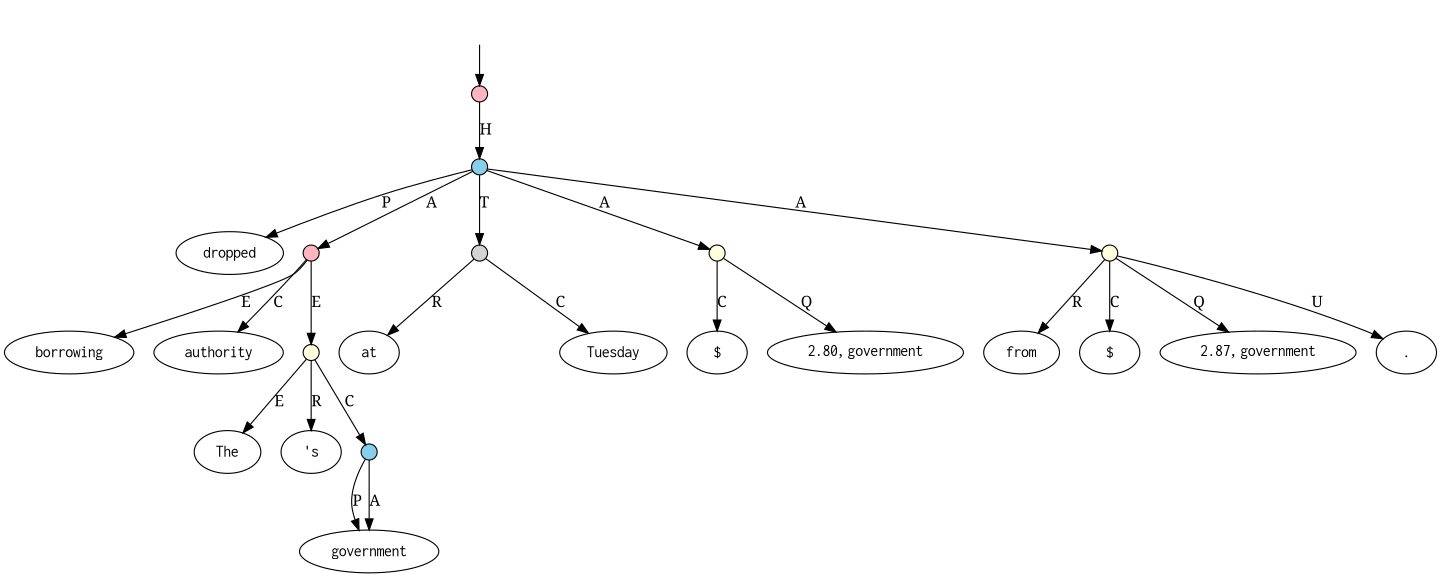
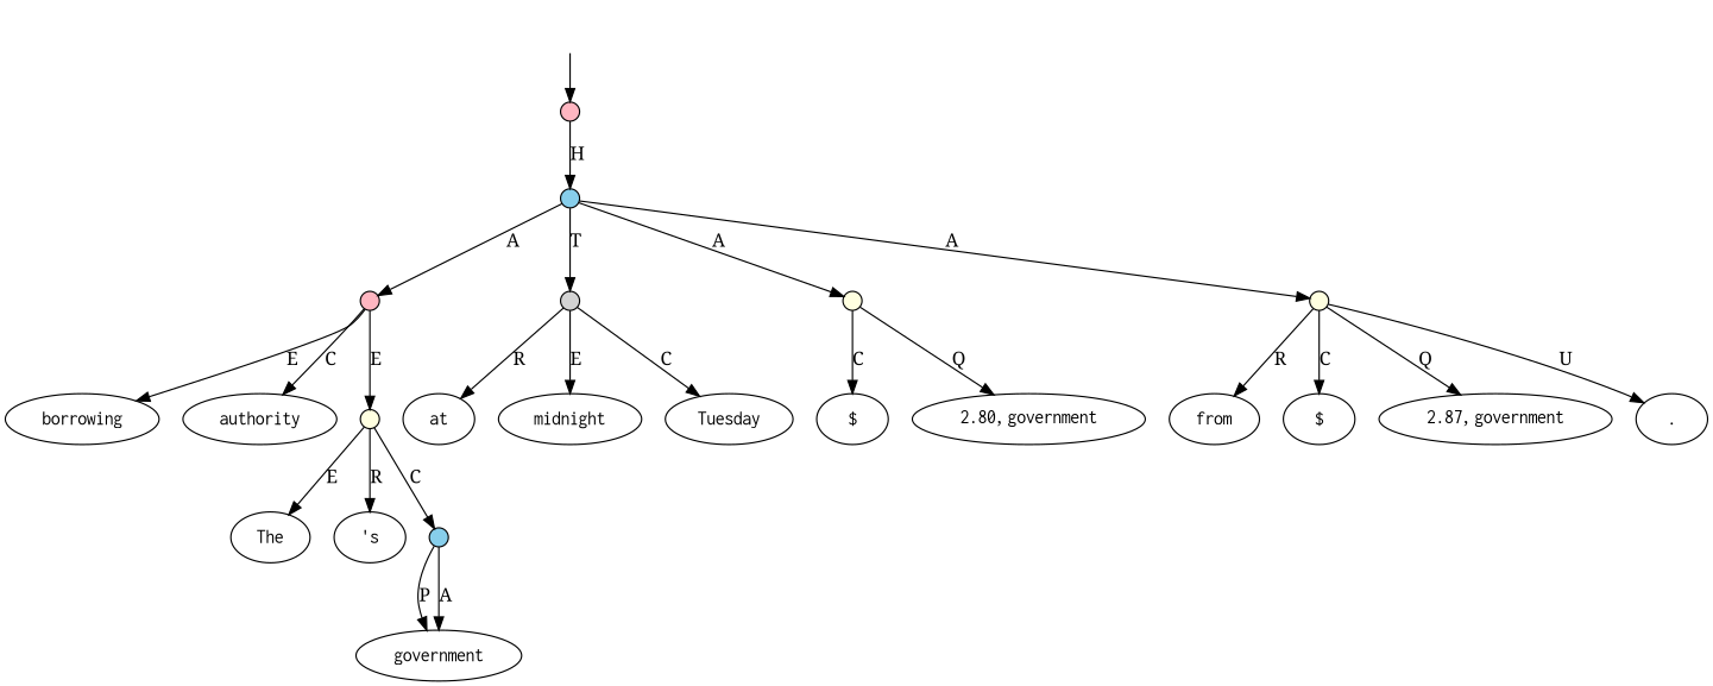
  digraph {
    fontname="Noto Serif"
    node [fontname="Noto Serif"]
    edge [fontname="Noto Serif"]
    top [style=invis]
    18 [fillcolor=lightpink shape=point style=filled width=0.2]
    19 [fillcolor=skyblue shape=point style=filled width=0.2]
-   n4 [label=<<table align="center" border="0" cellspacing="0"><tr><td colspan="2"><font face="Courier">dropped</font></td></tr></table>>]
    17 [fillcolor=lightpink shape=point style=filled width=0.2]
    21 [fillcolor=lightgrey shape=point style=filled width=0.2]
    22 [fillcolor=lightyellow shape=point style=filled width=0.2]
    23 [fillcolor=lightyellow shape=point style=filled width=0.2]
    n9 [label=<<table align="center" border="0" cellspacing="0"><tr><td colspan="2"><font face="Courier">The</font></td></tr></table>>]
    n10 [label=<<table align="center" border="0" cellspacing="0"><tr><td colspan="2"><font face="Courier">government</font></td></tr></table>>]
    n11 [label=<<table align="center" border="0" cellspacing="0"><tr><td colspan="2"><font face="Courier">&#x27;s</font></td></tr></table>>]
    n12 [label=<<table align="center" border="0" cellspacing="0"><tr><td colspan="2"><font face="Courier">borrowing</font></td></tr></table>>]
    n13 [label=<<table align="center" border="0" cellspacing="0"><tr><td colspan="2"><font face="Courier">authority</font></td></tr></table>>]
    n14 [label=<<table align="center" border="0" cellspacing="0"><tr><td colspan="2"><font face="Courier">at</font></td></tr></table>>]
+   n15 [label=<<table align="center" border="0" cellspacing="0"><tr><td colspan="2"><font face="Courier">midnight</font></td></tr></table>>]
    n16 [label=<<table align="center" border="0" cellspacing="0"><tr><td colspan="2"><font face="Courier">Tuesday</font></td></tr></table>>]
    n17 [label=<<table align="center" border="0" cellspacing="0"><tr><td colspan="2"><font face="Courier">$</font></td></tr></table>>]
    n18 [label=<<table align="center" border="0" cellspacing="0"><tr><td colspan="2"><font face="Courier">2.80</font>,&nbsp;<font face="Courier">government</font></td></tr></table>>]
    n19 [label=<<table align="center" border="0" cellspacing="0"><tr><td colspan="2"><font face="Courier">from</font></td></tr></table>>]
    n20 [label=<<table align="center" border="0" cellspacing="0"><tr><td colspan="2"><font face="Courier">$</font></td></tr></table>>]
    n21 [label=<<table align="center" border="0" cellspacing="0"><tr><td colspan="2"><font face="Courier">2.87</font>,&nbsp;<font face="Courier">government</font></td></tr></table>>]
    n22 [label=<<table align="center" border="0" cellspacing="0"><tr><td colspan="2"><font face="Courier">.</font></td></tr></table>>]
    16 [fillcolor=lightyellow shape=point style=filled width=0.2]
    20 [fillcolor=skyblue shape=point style=filled width=0.2]
    top -> 18
    18 -> 19 [label=H]
-   19 -> n4 [label=P]
    19 -> 17 [label=A]
    19 -> 21 [label=T]
    19 -> 22 [label=A]
    19 -> 23 [label=A]
    17 -> n12 [label=E]
    17 -> n13 [label=C]
    17 -> 16 [label=E]
    21 -> n14 [label=R]
+   21 -> n15 [label=E]
    21 -> n16 [label=C]
    22 -> n17 [label=C]
    22 -> n18 [label=Q]
    23 -> n19 [label=R]
    23 -> n20 [label=C]
    23 -> n21 [label=Q]
    23 -> n22 [label=U]
    16 -> n9 [label=E]
    16 -> n11 [label=R]
    16 -> 20 [label=C]
    20 -> n10 [label=P]
    20 -> n10 [label=A]
  }
